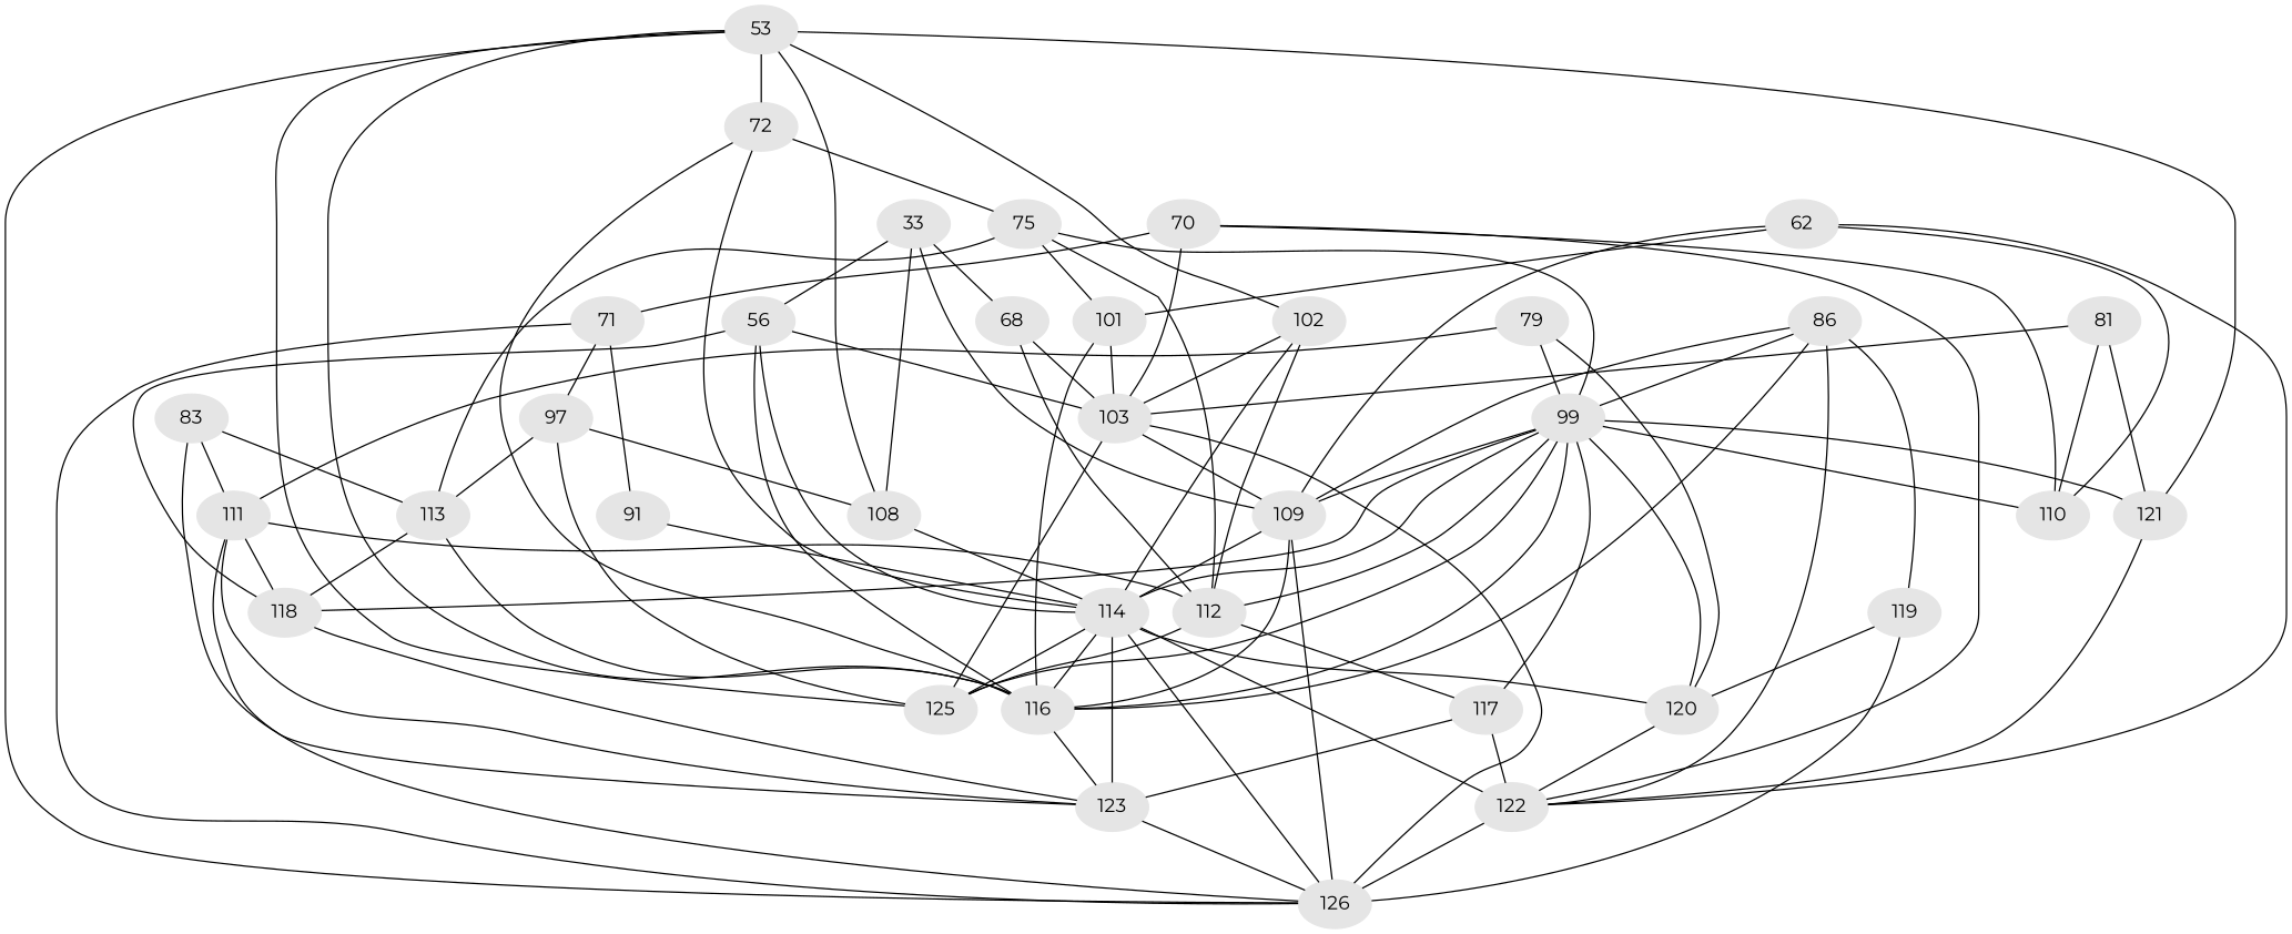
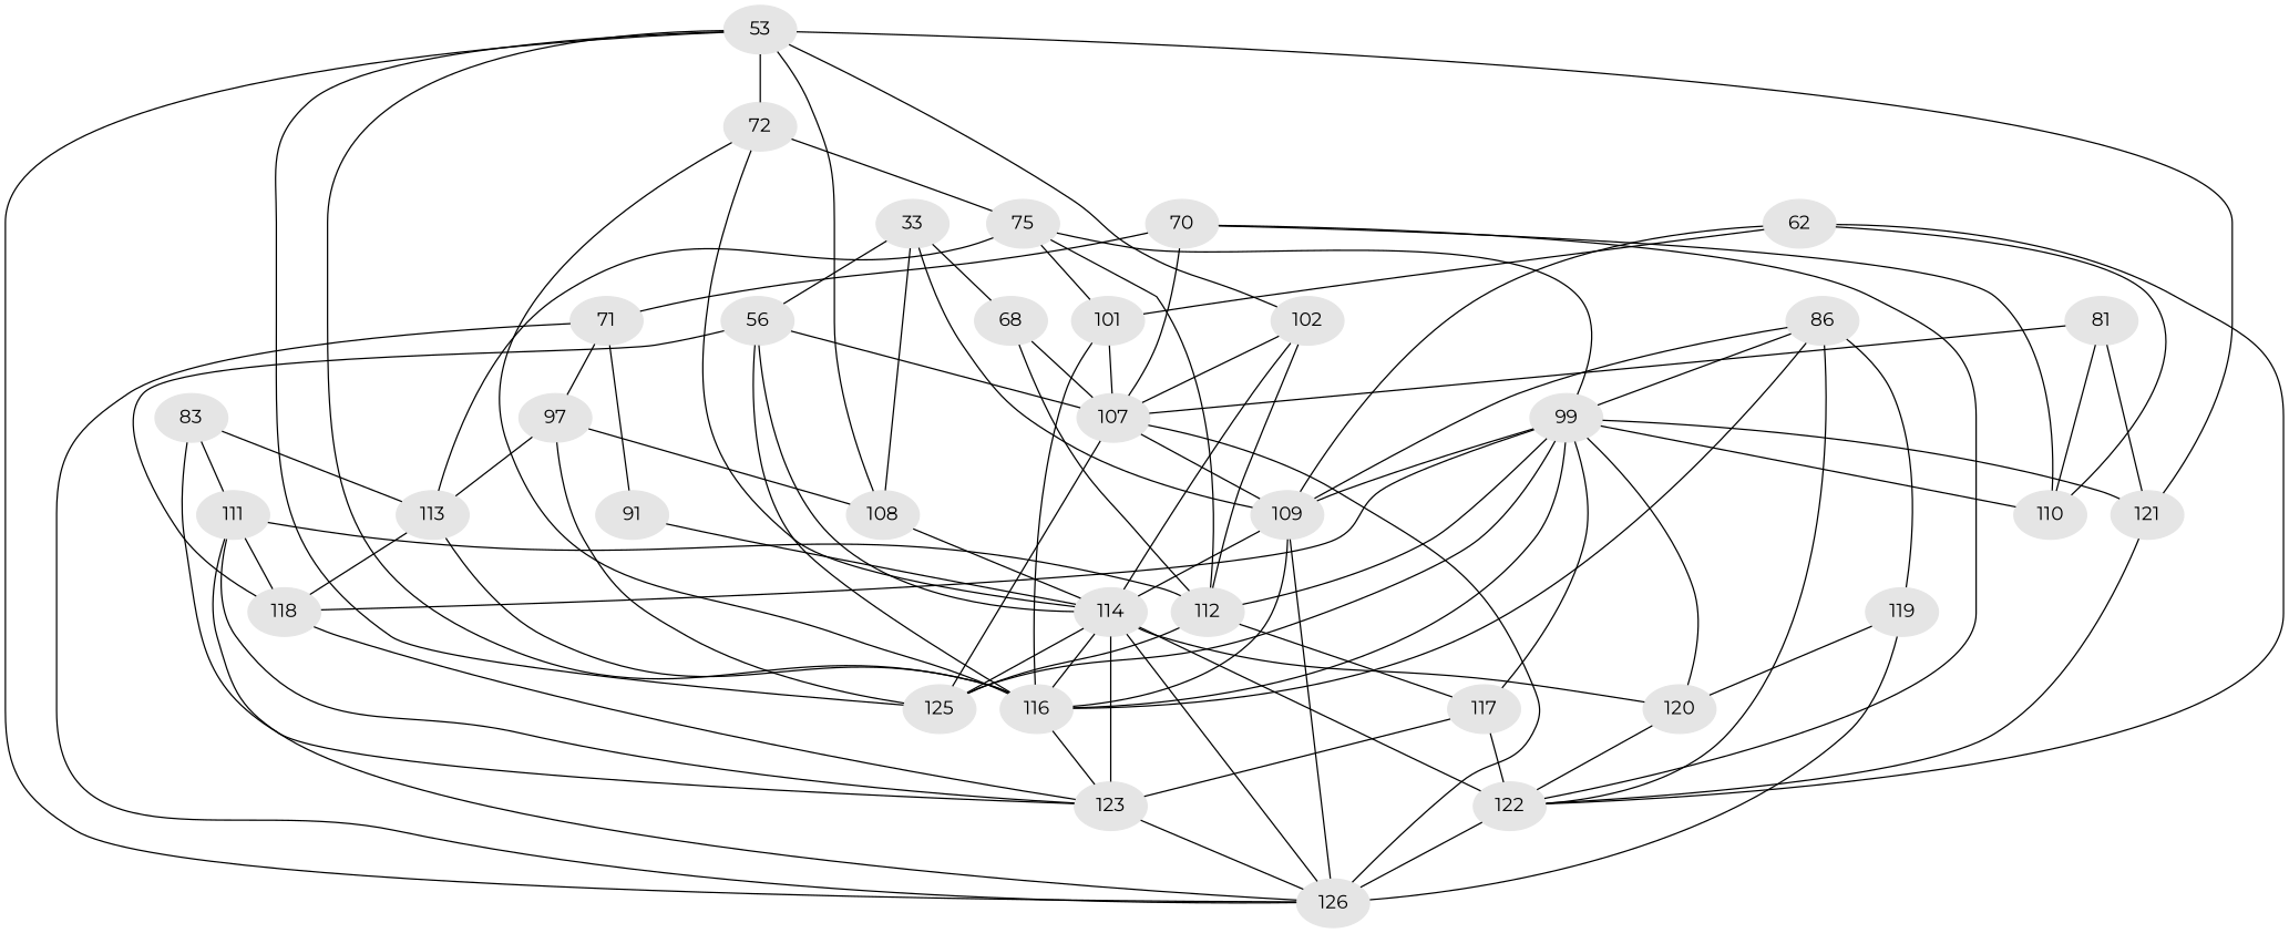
  graph {
    fontname=Montserrat
    node [color=gray90 fontname=Montserrat style=filled]
    edge [fontname=Montserrat]
    33 [super="+15"]
    56 [super="+4"]
    68
    108 [super="+22"]
    109 [super="+93+88"]
    116 [super="+74+105"]
-   103 [super="+55+57"]
+   103 [super="+55+57" label=107]
    114 [super="+107+54+94"]
    118 [super="+23+35"]
    112 [super="+3+21+106"]
    126 [super="+76"]
    53 [super="+44+39"]
    72 [super="+16"]
    102 [super="+95"]
    121
    125 [super="+124+115"]
    75 [super="+40"]
    123 [super="+19+64+60+87"]
    122 [super="+98+89+46+90"]
    120 [super="+7+82"]
    62 [super="+26"]
    101 [super="+92"]
    110
    117
    70 [super="+49"]
    71 [super="+67"]
    91
    97
    113 [super="+37+85"]
    99 [super="+9+47+50+96"]
-   79
    111 [super="+10+69"]
    81
    83
    86 [super="+52"]
    119
    33 -- 56
    33 -- 68
    33 -- 108 [weight=2]
    33 -- 109 [weight=2]
    56 -- 116 [weight=2]
    56 -- 103 [weight=2]
    56 -- 114
    56 -- 118 [weight=2]
    68 -- 103
    68 -- 112 [weight=2]
    108 -- 114
    109 -- 116
    109 -- 114 [weight=3]
    109 -- 126 [weight=2]
    116 -- 123 [weight=3]
    103 -- 109 [weight=2]
    103 -- 126
    103 -- 125
    114 -- 116 [weight=2]
    114 -- 126 [weight=2]
    114 -- 125 [weight=3]
    114 -- 123 [weight=7]
    114 -- 122 [weight=6]
    114 -- 120 [weight=2]
    118 -- 123
    112 -- 125
    112 -- 117
    53 -- 108 [weight=2]
    53 -- 116
    53 -- 126
    53 -- 72 [weight=2]
    53 -- 102
    53 -- 121
    53 -- 125
    72 -- 116
    72 -- 114
    72 -- 75 [weight=2]
    102 -- 103
    102 -- 114 [weight=3]
    102 -- 112
    121 -- 122
    75 -- 112
    75 -- 101
    75 -- 113
    75 -- 99
    123 -- 126
    122 -- 126 [weight=3]
    120 -- 122
    62 -- 109
    62 -- 122 [weight=2]
    62 -- 101 [weight=2]
    62 -- 110
    101 -- 116 [weight=2]
    101 -- 103
    117 -- 123
    117 -- 122
    70 -- 103 [weight=2]
    70 -- 122
    70 -- 110
    70 -- 71 [weight=2]
    71 -- 126 [weight=2]
    71 -- 91
    71 -- 97
    91 -- 114 [weight=2]
    97 -- 108
    97 -- 125
    97 -- 113
    113 -- 116 [weight=2]
    113 -- 118
    99 -- 109 [weight=2]
    99 -- 116 [weight=4]
-   99 -- 114
    99 -- 118 [weight=2]
    99 -- 112
    99 -- 121
    99 -- 125
    99 -- 120
    99 -- 110
    99 -- 117
-   79 -- 120
-   79 -- 99 [weight=2]
-   79 -- 111
    111 -- 118 [weight=2]
    111 -- 112 [weight=3]
    111 -- 126 [weight=2]
    111 -- 123
    81 -- 103 [weight=2]
    81 -- 121
    81 -- 110
    83 -- 123 [weight=2]
    83 -- 113
    83 -- 111
    86 -- 109
    86 -- 116 [weight=2]
    86 -- 122
    86 -- 99
    86 -- 119
    119 -- 126 [weight=2]
    119 -- 120
  }
